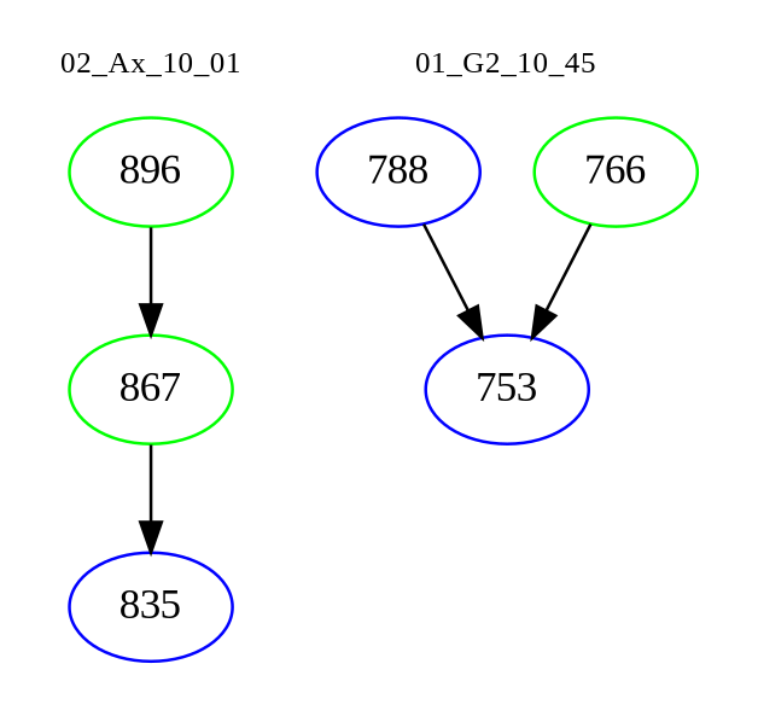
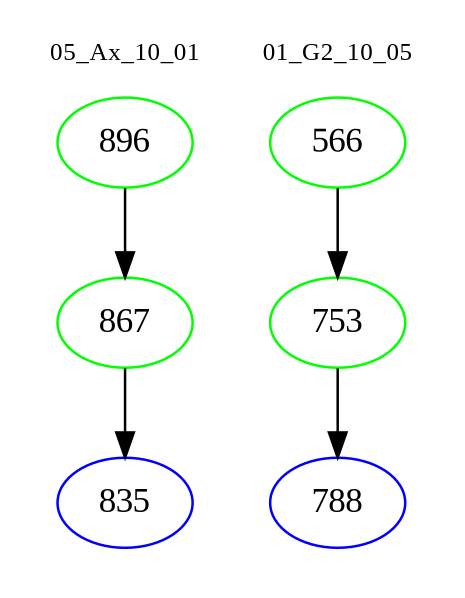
  digraph {
    fontname="Liberation Serif"
    node [color=green fontname="Liberation Serif"]
    edge [color=black fontname="Liberation Serif"]
    n1 [label=896]
    n2 [label=867]
    n3 [color=blue label=835]
-   n4 [label=766]
-   n5 [color=blue label=753]
+   n4 [label=566]
+   n5 [label=753]
    n6 [color=blue label=788]
    subgraph cluster_1 {
      color=white
      fontsize=10
-     label="02_Ax_10_01"
+     label="05_Ax_10_01"
      n1
      n2
      n3
    }
    subgraph cluster_2 {
      color=white
      fontsize=10
-     label="01_G2_10_45"
+     label="01_G2_10_05"
      n4
      n5
      n6
    }
    n1 -> n2
    n2 -> n3
    n4 -> n5
-   n6 -> n5
+   n5 -> n6
  }
